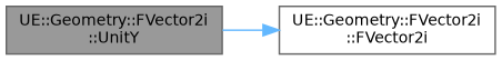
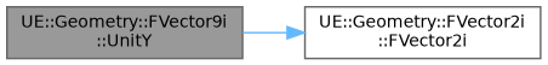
  digraph {
    rankdir=LR
    node [fontname=Helvetica fontsize=10 shape=box style=filled]
-   n1 [color=gray40 fillcolor=grey60 fontcolor=black height=0.2 label="UE::Geometry::FVector2i\l::UnitY" width=0.4]
+   n1 [color=gray40 fillcolor=grey60 fontcolor=black height=0.2 label="UE::Geometry::FVector9i\l::UnitY" width=0.4]
    n2 [color=grey40 fillcolor=white height=0.2 label="UE::Geometry::FVector2i\l::FVector2i" width=0.4]
    n1 -> n2 [color=steelblue1 fontname=Helvetica fontsize=10 labelfontname=Helvetica labelfontsize=10 style=solid]
  }
